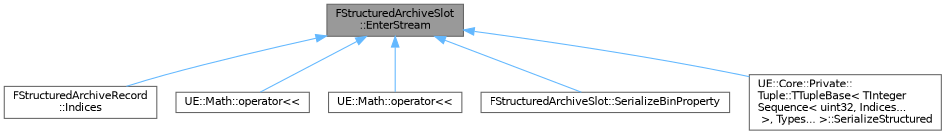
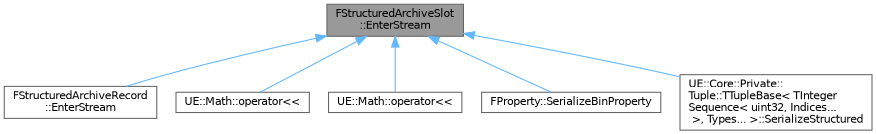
  digraph {
    rankdir=TB
    node [color=grey40 fillcolor=white fontname=Helvetica fontsize=10 shape=box style=filled]
    edge [color=steelblue1 dir=back fontname=Helvetica fontsize=10 labelfontname=Helvetica labelfontsize=10 style=solid]
    n1 [color=gray40 fillcolor=grey60 fontcolor=black height=0.2 label="FStructuredArchiveSlot\l::EnterStream" width=0.4]
-   n2 [height=0.2 label="FStructuredArchiveRecord\l::Indices" width=0.4]
+   n2 [height=0.2 label="FStructuredArchiveRecord\l::EnterStream" width=0.4]
    n3 [height=0.2 label="UE::Math::operator\<\<" width=0.4]
    n4 [height=0.2 label="UE::Math::operator\<\<" width=0.4]
-   n5 [height=0.2 label="FStructuredArchiveSlot::SerializeBinProperty" width=0.4]
+   n5 [height=0.2 label="FProperty::SerializeBinProperty" width=0.4]
    n6 [height=0.2 label="UE::Core::Private::\lTuple::TTupleBase\< TInteger\lSequence\< uint32, Indices...\l \>, Types... \>::SerializeStructured" width=0.4]
    n1 -> n2
    n1 -> n3
    n1 -> n4
    n1 -> n5
    n1 -> n6
  }
